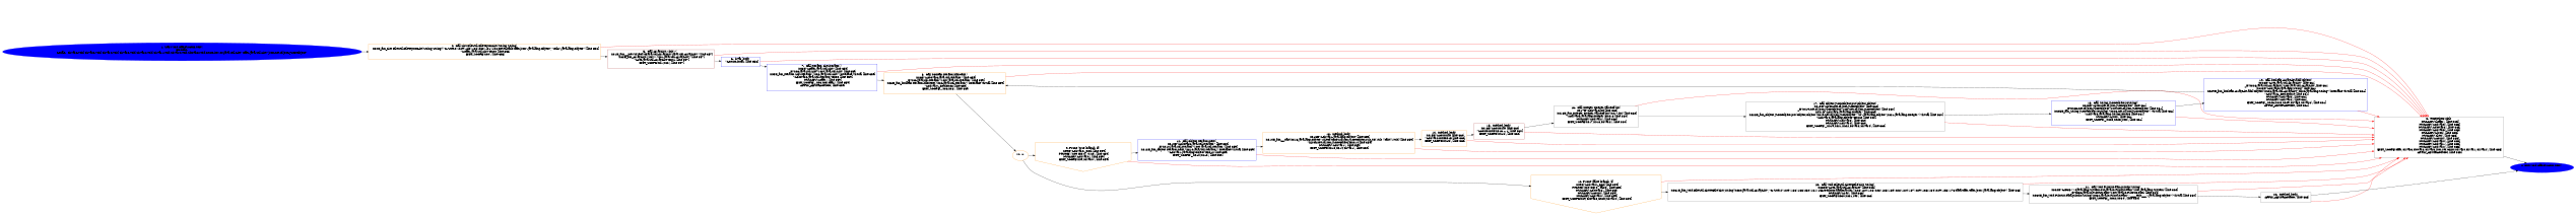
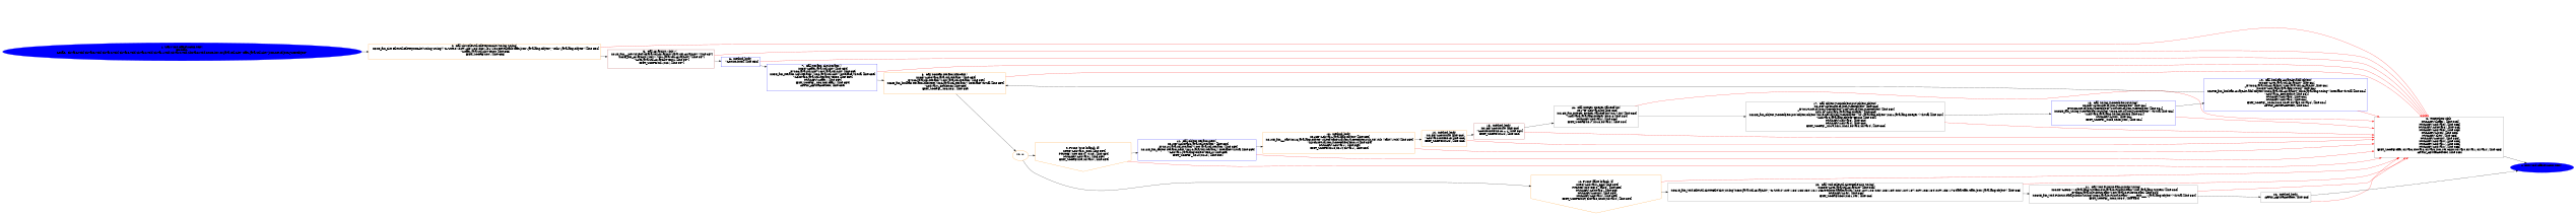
  digraph {
    rankdir=LR
    node [color=blue shape=box]
    n1 [label="1: Start void offerProcess.test()\nFormals: \nLocals:  $irvar6:void $irvar5:void $irvar4:void $irvar3:void $irvar2:void $irvar1:void $irvar0:void $bcvar3:void count:int res:java.util.List* offer:java.util.List* json:net.sf.json.JSONObject* \n  " style=filled shape=""]
    n2 [label="4:  Call List FileUtil.FileToJsonList(String,String) \n   n$0=_fun_List FileUtil.FileToJsonList(String,String)(\"C:/Users/\\\\229\\\\188\\\\186\\\\232\\\\131\\\\156/Downloads/offer.json\":java.lang.Object*,\"utf-8\":java.lang.Object*) [line 356]\n  *&offer:java.util.List*=n$0 [line 356]\n  EXIT_SCOPE(n$0); [line 356]\n " color=darkorange]
    n3 [label="3:  exceptions sink \n   NULLIFY(&offer); [line 365]\n  NULLIFY(&$irvar3); [line 365]\n  NULLIFY(&$bcvar3); [line 365]\n  NULLIFY(&$irvar5); [line 365]\n  NULLIFY(&json); [line 365]\n  NULLIFY(&res); [line 365]\n  NULLIFY(&count); [line 365]\n  NULLIFY(&$irvar0); [line 365]\n  NULLIFY(&$irvar1); [line 365]\n  NULLIFY(&$irvar2); [line 365]\n  EXIT_SCOPE(offer,$irvar3,$bcvar3,$irvar5,json,res,count,$irvar0,$irvar1,$irvar2); [line 365]\n  APPLY_ABSTRACTION; [line 365]\n " color=gray40]
    n4 [label="5:  Call ArrayList.<init>() \n   n$1=_fun___new(sizeof(t=java.util.ArrayList):java.util.ArrayList*) [line 357]\n  n$2=_fun_ArrayList.<init>()(n$1:java.util.ArrayList*) [line 357]\n  *&res:java.util.ArrayList*=n$1 [line 357]\n  EXIT_SCOPE(n$1,n$2); [line 357]\n " color=brown]
    n5 [label="2: Exit void offerProcess.test() \n  " style=filled shape=""]
-   n6 [label="6:  irvar_body \n   *&count:int=1 [line 358]\n "]
+   n6 [label="6:  method_body \n   *&count:int=1 [line 358]\n "]
    n7 [label="7:  Call Iterator List.iterator() \n   n$3=*&offer:java.util.List* [line 359]\n  _=*n$3:java.util.List*(root java.util.List) [line 359]\n  n$5=_fun_Iterator List.iterator()(n$3:java.util.List*) interface virtual [line 359]\n  *&$bcvar3:java.util.Iterator*=n$5 [line 359]\n  NULLIFY(&offer); [line 359]\n  EXIT_SCOPE(_,n$3,n$5,offer); [line 359]\n  APPLY_ABSTRACTION; [line 359]\n "]
    n8 [label="8:  Call boolean Iterator.hasNext() \n   n$6=*&$bcvar3:java.util.Iterator* [line 359]\n  _=*n$6:java.util.Iterator*(root java.util.Iterator) [line 359]\n  n$8=_fun_boolean Iterator.hasNext()(n$6:java.util.Iterator*) interface virtual [line 359]\n  *&$irvar0:_Bool=n$8 [line 359]\n  EXIT_SCOPE(_,n$6,n$8); [line 359]\n " color=darkorange]
    n9 [label="11: + \n  " color=darkorange shape=""]
    n10 [label="9: Prune (true branch, if) \n   n$9=*&$irvar0:_Bool [line 359]\n  PRUNE(!(n$9 == 0), true); [line 359]\n  NULLIFY(&$irvar0); [line 359]\n  EXIT_SCOPE(n$9,$irvar0); [line 359]\n " shape=invhouse color=darkorange]
    n11 [label="10: Prune (false branch, if) \n   n$9=*&$irvar0:_Bool [line 359]\n  PRUNE((n$9 == 0), false); [line 359]\n  NULLIFY(&$bcvar3); [line 359]\n  NULLIFY(&count); [line 359]\n  NULLIFY(&$irvar0); [line 359]\n  EXIT_SCOPE(n$9,$bcvar3,count,$irvar0); [line 359]\n " shape=invhouse color=darkorange]
    n12 [label="12:  Call Object Iterator.next() \n   n$10=*&$bcvar3:java.util.Iterator* [line 359]\n  _=*n$10:java.util.Iterator*(root java.util.Iterator) [line 359]\n  n$12=_fun_Object Iterator.next()(n$10:java.util.Iterator*) interface virtual [line 359]\n  *&$irvar1:java.lang.Object*=n$12 [line 359]\n  EXIT_SCOPE(_,n$10,n$12); [line 359]\n "]
    n13 [label="13:  method_body \n   n$13=*&$irvar1:java.lang.Object* [line 359]\n  n$14=_fun___cast(n$13:java.lang.Object*,sizeof(t=net.sf.json.JSONObject;sub_t=( sub )(cast)):void) [line 359]\n  *&json:net.sf.json.JSONObject*=n$14 [line 359]\n  NULLIFY(&$irvar1); [line 359]\n  EXIT_SCOPE(n$13,n$14,$irvar1); [line 359]\n " color=darkorange]
    n14 [label="20:  Call void FileUtil.ListToFile(List,String) \n   n$30=*&res:java.util.ArrayList* [line 363]\n  n$31=_fun_void FileUtil.ListToFile(List,String)(n$30:java.util.ArrayList*,\"C:/Users/\\\\229\\\\188\\\\186\\\\232\\\\131\\\\156/Desktop/dataCrawler/\\\\228\\\\184\\\\128\\\\228\\\\186\\\\169\\\\228\\\\184\\\\137\\\\229\\\\136\\\\134\\\\229\\\\156\\\\176/data/offer/offer.json\":java.lang.Object*) [line 363]\n  NULLIFY(&res); [line 363]\n  EXIT_SCOPE(n$30,n$31,res); [line 363]\n " color=gray40]
    n15 [label="21:  Call void PrintStream.println(String) \n   n$32=*&#GB<>$java.lang.System.out:java.io.PrintStream*(root java.lang.System) [line 364]\n  _=*n$32:java.io.PrintStream*(root java.io.PrintStream) [line 364]\n  n$34=_fun_void PrintStream.println(String)(n$32:java.io.PrintStream*,\"_____exit____\":java.lang.Object*) virtual [line 364]\n  EXIT_SCOPE(_,n$32,n$34); [line 364]\n " color=gray40]
    n16 [label="14:  method_body \n   n$15=*&count:int [line 360]\n  *&$irvar2:int=n$15 [line 360]\n  EXIT_SCOPE(n$15); [line 360]\n " color=darkorange]
    n17 [label="15:  method_body \n   n$16=*&count:int [line 360]\n  *&count:int=(n$16 + 1) [line 360]\n  EXIT_SCOPE(n$16); [line 360]\n " color=brown]
    n18 [label="16:  Call Integer Integer.valueOf(int) \n   n$17=*&$irvar2:int [line 360]\n  n$18=_fun_Integer Integer.valueOf(int)(n$17:int) [line 360]\n  *&$irvar3:java.lang.Integer*=n$18 [line 360]\n  NULLIFY(&$irvar2); [line 360]\n  EXIT_SCOPE(n$17,n$18,$irvar2); [line 360]\n " color=gray40]
    n19 [label="17:  Call Object JSONObject.put(Object,Object) \n   n$19=*&json:net.sf.json.JSONObject* [line 360]\n  _=*n$19:net.sf.json.JSONObject*(root net.sf.json.JSONObject) [line 360]\n  n$21=*&$irvar3:java.lang.Integer* [line 360]\n  n$22=_fun_Object JSONObject.put(Object,Object)(n$19:net.sf.json.JSONObject*,\"id\":java.lang.Object*,n$21:java.lang.Integer*) virtual [line 360]\n  *&$irvar4:java.lang.Object*=n$22 [line 360]\n  NULLIFY(&$irvar3); [line 360]\n  NULLIFY(&$irvar4); [line 360]\n  EXIT_SCOPE(_,n$19,n$21,n$22,$irvar3,$irvar4); [line 360]\n " color=gray40]
    n20 [label="18:  Call String JSONObject.toString() \n   n$23=*&json:net.sf.json.JSONObject* [line 361]\n  _=*n$23:net.sf.json.JSONObject*(root net.sf.json.JSONObject) [line 361]\n  n$25=_fun_String JSONObject.toString()(n$23:net.sf.json.JSONObject*) virtual [line 361]\n  *&$irvar5:java.lang.String*=n$25 [line 361]\n  NULLIFY(&json); [line 361]\n  EXIT_SCOPE(_,n$23,n$25,json); [line 361]\n "]
    n21 [label="19:  Call boolean ArrayList.add(Object) \n   n$26=*&res:java.util.ArrayList* [line 361]\n  _=*n$26:java.util.ArrayList*(root java.util.ArrayList) [line 361]\n  n$28=*&$irvar5:java.lang.String* [line 361]\n  n$29=_fun_boolean ArrayList.add(Object)(n$26:java.util.ArrayList*,n$28:java.lang.String*) interface virtual [line 361]\n  *&$irvar6:_Bool=n$29 [line 361]\n  NULLIFY(&$irvar5); [line 361]\n  NULLIFY(&$irvar6); [line 361]\n  EXIT_SCOPE(_,n$26,n$28,n$29,$irvar5,$irvar6); [line 361]\n  APPLY_ABSTRACTION; [line 361]\n "]
    n22 [label="22:  method_body \n   APPLY_ABSTRACTION; [line 365]\n " color=gray40]
    n1 -> n2
    n2 -> n3 [color=red]
    n2 -> n4
    n3 -> n5
    n4 -> n3 [color=red]
    n4 -> n6
    n6 -> n3 [color=red]
    n6 -> n7
    n7 -> n3 [color=red]
    n7 -> n8
    n8 -> n3 [color=red]
    n8 -> n9
    n9 -> n10
    n9 -> n11
    n10 -> n3 [color=red]
    n10 -> n12
    n11 -> n3 [color=red]
    n11 -> n14
    n12 -> n3 [color=red]
    n12 -> n13
    n13 -> n3 [color=red]
    n13 -> n16
    n14 -> n3 [color=red]
    n14 -> n15
    n15 -> n3 [color=red]
    n15 -> n22
    n16 -> n3 [color=red]
    n16 -> n17
    n17 -> n3 [color=red]
    n17 -> n18
    n18 -> n3 [color=red]
    n18 -> n19
    n19 -> n3 [color=red]
    n19 -> n20
    n20 -> n3 [color=red]
    n20 -> n21
    n21 -> n3 [color=red]
    n21 -> n8
    n22 -> n3 [color=red]
    n22 -> n5
  }
